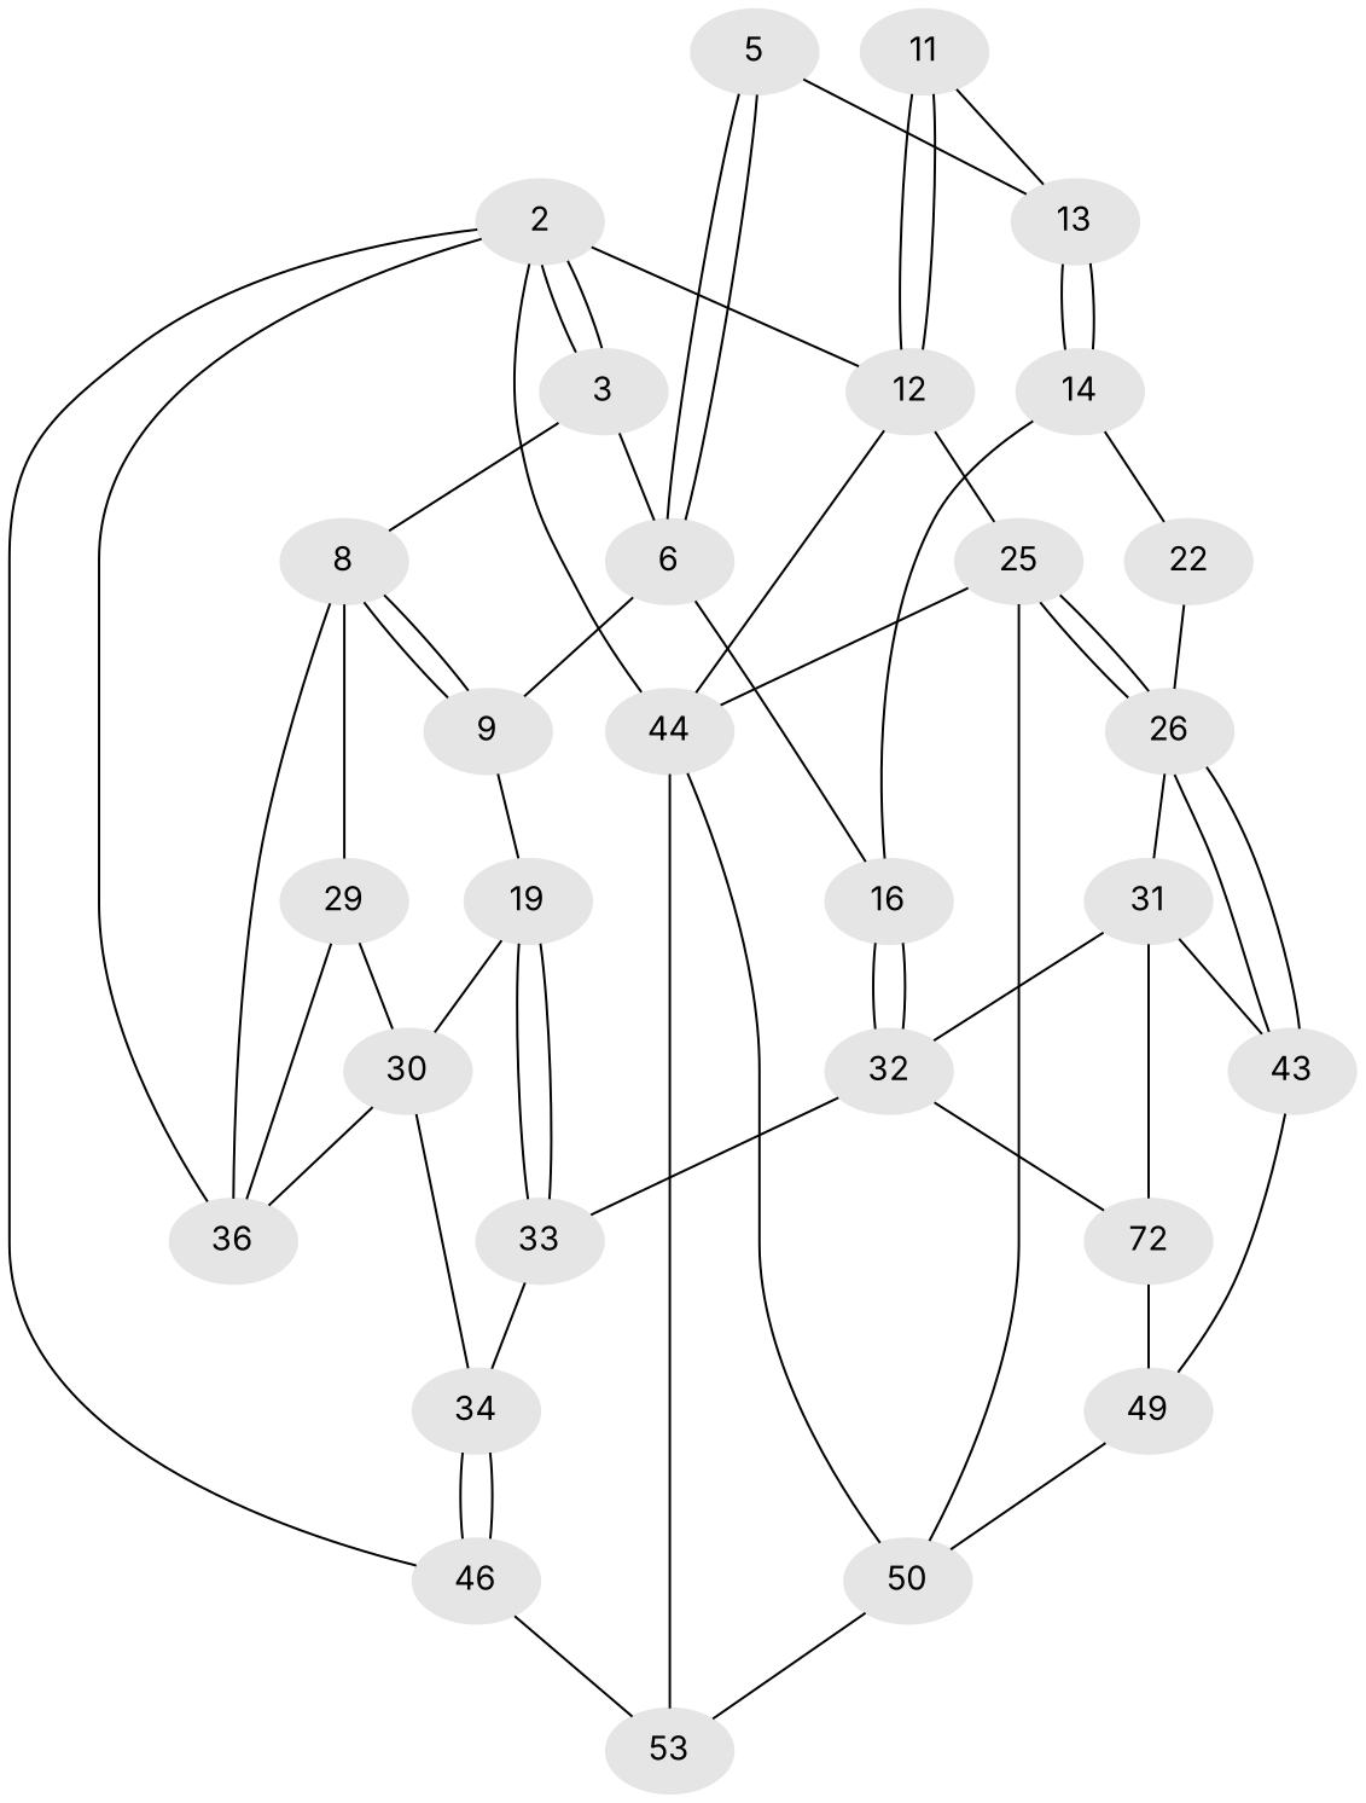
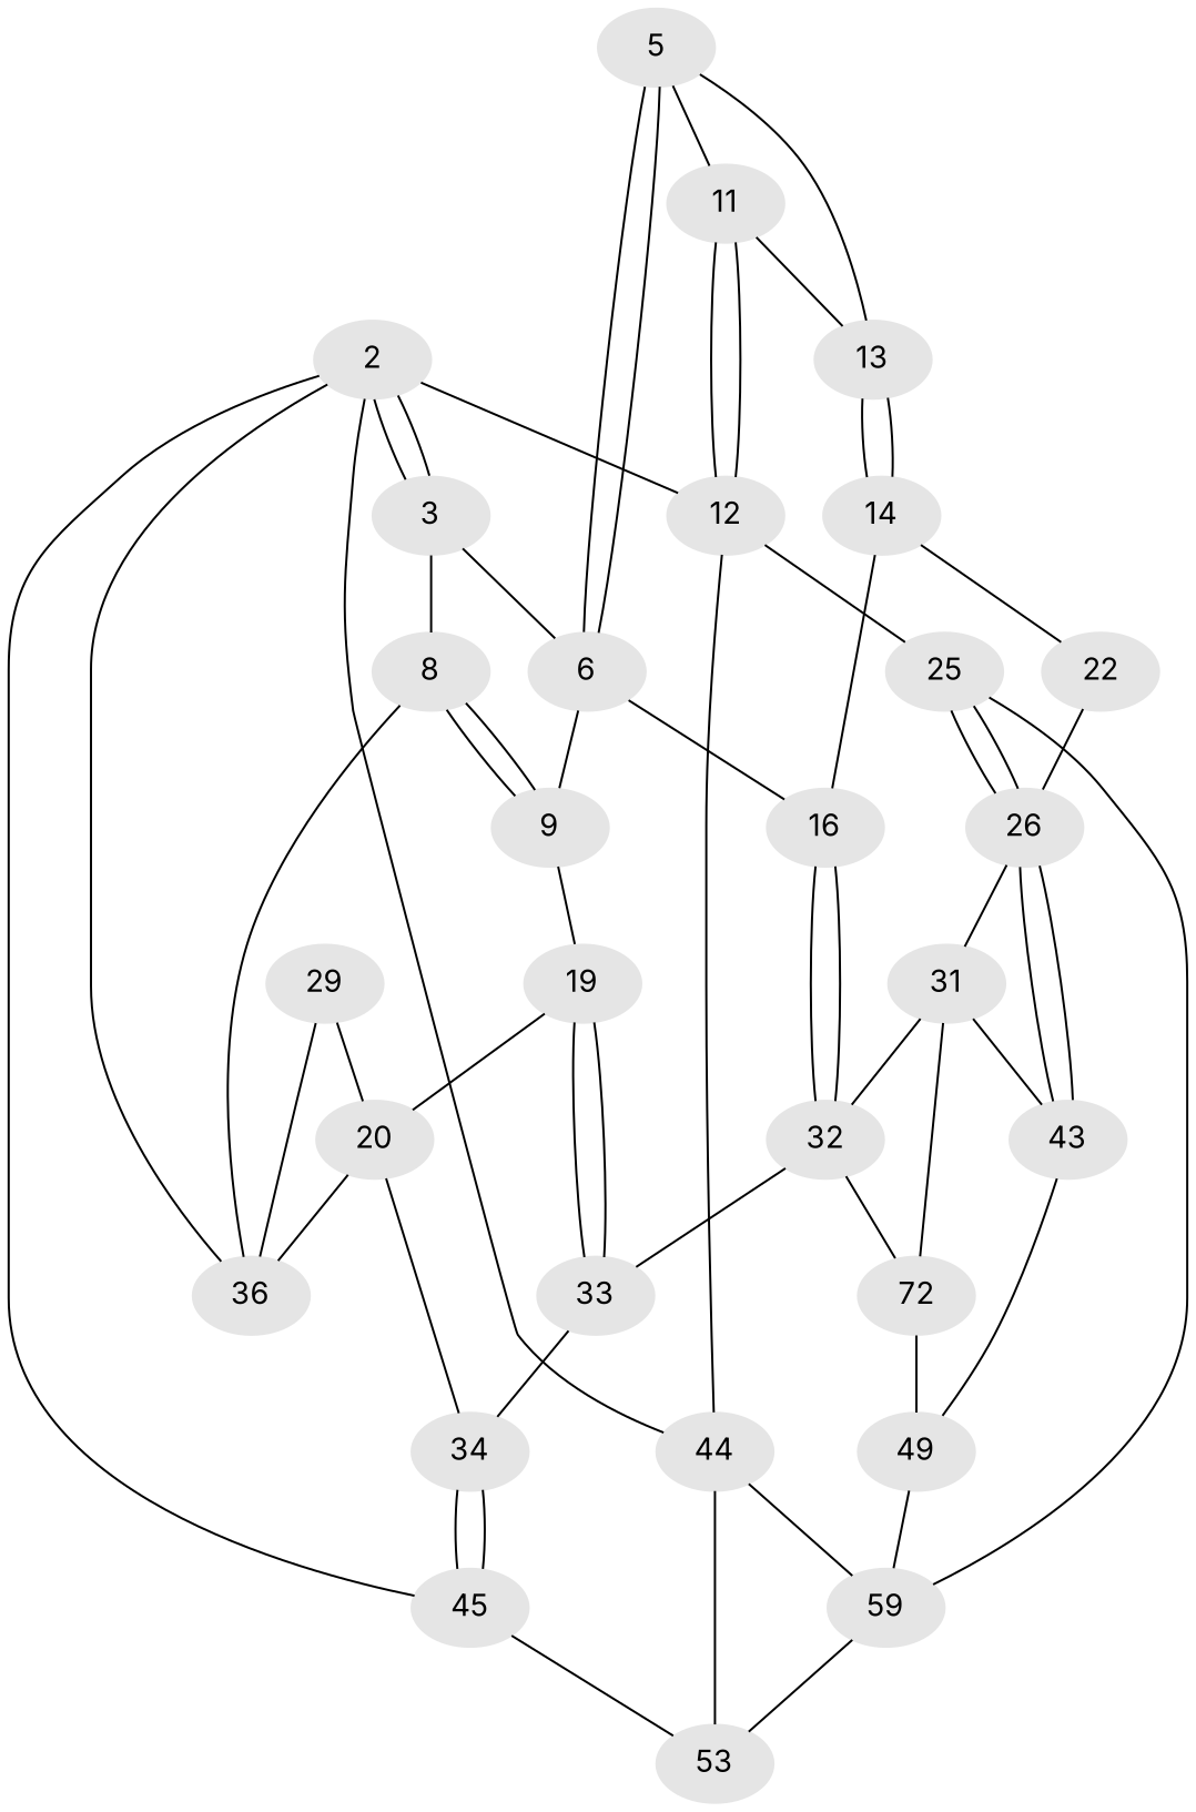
  graph {
    fontname=Inter
    node [color=gray90 fontname=Inter style=filled]
    edge [fontname=Inter]
    2 [super="+37"]
    3 [super="+4"]
    12 [super="+23"]
    36 [super="+40"]
    44 [super="+54"]
-   46 [super="+48"]
+   46 [super="+48" label=45]
    5 [super="+10"]
    6 [super="+7"]
    11 [super="+18"]
    13
    8 [super="+28"]
    25 [super="+45"]
-   50 [super="+51"]
+   50 [super="+51" label=59]
    53
    9
    16 [super="+17"]
    29
    14 [super="+15"]
    19 [super="+20"]
    32 [super="+38"]
-   30 [super="+35"]
+   30 [super="+35" label=20]
    33 [super="+39"]
    26 [super="+27"]
    22 [super="+24"]
    n25 [label=72]
    34
    31 [super="+41"]
    43
    49 [super="+52"]
    2 -- 3
    2 -- 3
    2 -- 12
    2 -- 36
    2 -- 44
    2 -- 46
    3 -- 6
    3 -- 8
    12 -- 44
    12 -- 25
    44 -- 50
    44 -- 53
    46 -- 53
    5 -- 6
    5 -- 6
+   5 -- 11
    5 -- 13
    6 -- 9
    6 -- 16
    11 -- 12
    11 -- 12
    11 -- 13
    13 -- 14
    13 -- 14
    8 -- 36
    8 -- 9
    8 -- 9
-   8 -- 29
-   25 -- 44
    25 -- 50
    25 -- 26
    25 -- 26
    50 -- 53
    9 -- 19
    16 -- 32
    16 -- 32
    29 -- 36
    29 -- 30
    14 -- 16
    14 -- 22 [weight=2]
    19 -- 30
    19 -- 33
    19 -- 33
    32 -- 33
    32 -- n25
    30 -- 36
    30 -- 34
    33 -- 34
    26 -- 31
    26 -- 43
    26 -- 43
    22 -- 26
    n25 -- 49
    34 -- 46
    34 -- 46
    31 -- 32
    31 -- n25
    31 -- 43
    43 -- 49
    49 -- 50
  }
